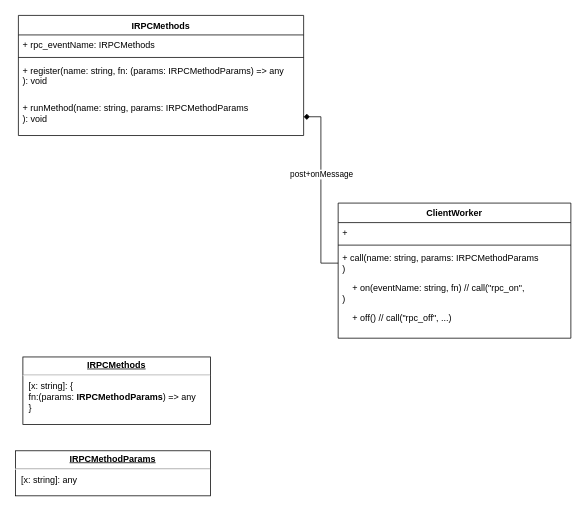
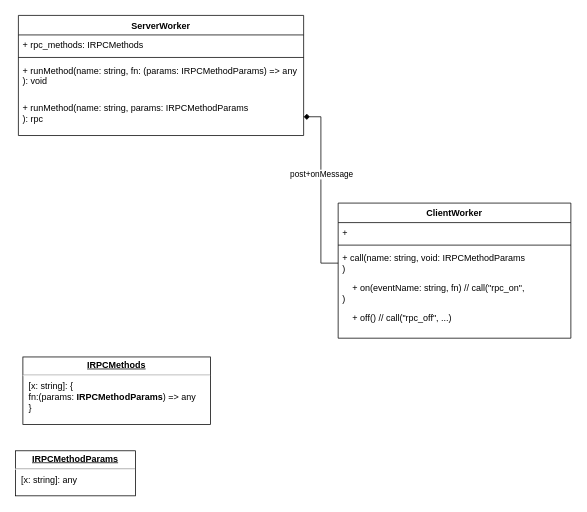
  <mxCell id="0" />
  <mxCell id="1" parent="0" />
  <mxCell id="2" style="edgeStyle=orthogonalEdgeStyle;rounded=0;orthogonalLoop=1;jettySize=auto;html=1;endArrow=diamond;" edge="1" parent="1" source="15" target="11"><mxGeometry relative="1" as="geometry" /></mxCell>
  <mxCell id="3" value="post+onMessage" style="edgeLabel;html=1;align=center;verticalAlign=middle;resizable=0;points=[];" vertex="1" connectable="0" parent="2"><mxGeometry x="0.176" relative="1" as="geometry"><mxPoint as="offset" /></mxGeometry></mxCell>
  <mxCell id="4" value="&lt;p style=&quot;margin: 0px ; margin-top: 4px ; text-align: center ; text-decoration: underline&quot;&gt;&lt;b&gt;IRPCMethods&lt;/b&gt;&lt;/p&gt;&lt;hr&gt;&lt;p style=&quot;margin: 0px ; margin-left: 8px&quot;&gt;[x: string]: {&lt;/p&gt;&lt;p style=&quot;margin: 0px ; margin-left: 8px&quot;&gt;fn:(params:&amp;nbsp;&lt;b style=&quot;text-align: center&quot;&gt;IRPCMethodParams&lt;/b&gt;) =&amp;gt; any&lt;/p&gt;&lt;p style=&quot;margin: 0px ; margin-left: 8px&quot;&gt;}&lt;/p&gt;" style="verticalAlign=top;align=left;overflow=fill;fontSize=12;fontFamily=Helvetica;html=1;" vertex="1" parent="1"><mxGeometry x="30" y="475" width="250" height="90" as="geometry" /></mxCell>
- <mxCell id="5" value="&lt;p style=&quot;margin: 0px ; margin-top: 4px ; text-align: center ; text-decoration: underline&quot;&gt;&lt;b&gt;IRPCMethodParams&lt;/b&gt;&lt;/p&gt;&lt;hr&gt;&lt;p style=&quot;margin: 0px ; margin-left: 8px&quot;&gt;[x: string]: any&lt;/p&gt;" style="verticalAlign=top;align=left;overflow=fill;fontSize=12;fontFamily=Helvetica;html=1;" vertex="1" parent="1"><mxGeometry x="20" y="600" width="260" height="60" as="geometry" /></mxCell>
+ <mxCell id="5" value="&lt;p style=&quot;margin: 0px ; margin-top: 4px ; text-align: center ; text-decoration: underline&quot;&gt;&lt;b&gt;IRPCMethodParams&lt;/b&gt;&lt;/p&gt;&lt;hr&gt;&lt;p style=&quot;margin: 0px ; margin-left: 8px&quot;&gt;[x: string]: any&lt;/p&gt;" style="verticalAlign=top;align=left;overflow=fill;fontSize=12;fontFamily=Helvetica;html=1;" vertex="1" parent="1"><mxGeometry x="20" y="600" width="160" height="60" as="geometry" /></mxCell>
  <mxCell id="6" style="edgeStyle=orthogonalEdgeStyle;rounded=0;orthogonalLoop=1;jettySize=auto;html=1;exitX=0.5;exitY=1;exitDx=0;exitDy=0;" edge="1" parent="1" source="5" target="5"><mxGeometry relative="1" as="geometry" /></mxCell>
- <mxCell id="7" value="IRPCMethods" style="swimlane;fontStyle=1;align=center;verticalAlign=top;childLayout=stackLayout;horizontal=1;startSize=26;horizontalStack=0;resizeParent=1;resizeParentMax=0;resizeLast=0;collapsible=1;marginBottom=0;" vertex="1" parent="1"><mxGeometry x="24" y="20" width="380" height="160" as="geometry"><mxRectangle x="70" y="80" width="110" height="26" as="alternateBounds" /></mxGeometry></mxCell>
- <mxCell id="8" value="+ rpc_eventName: IRPCMethods" style="text;strokeColor=none;fillColor=none;align=left;verticalAlign=top;spacingLeft=4;spacingRight=4;overflow=hidden;rotatable=0;points=[[0,0.5],[1,0.5]];portConstraint=eastwest;" vertex="1" parent="7"><mxGeometry y="26" width="380" height="26" as="geometry" /></mxCell>
+ <mxCell id="7" value="ServerWorker" style="swimlane;fontStyle=1;align=center;verticalAlign=top;childLayout=stackLayout;horizontal=1;startSize=26;horizontalStack=0;resizeParent=1;resizeParentMax=0;resizeLast=0;collapsible=1;marginBottom=0;" vertex="1" parent="1"><mxGeometry x="24" y="20" width="380" height="160" as="geometry"><mxRectangle x="70" y="80" width="110" height="26" as="alternateBounds" /></mxGeometry></mxCell>
+ <mxCell id="8" value="+ rpc_methods: IRPCMethods" style="text;strokeColor=none;fillColor=none;align=left;verticalAlign=top;spacingLeft=4;spacingRight=4;overflow=hidden;rotatable=0;points=[[0,0.5],[1,0.5]];portConstraint=eastwest;" vertex="1" parent="7"><mxGeometry y="26" width="380" height="26" as="geometry" /></mxCell>
  <mxCell id="9" value="" style="line;strokeWidth=1;fillColor=none;align=left;verticalAlign=middle;spacingTop=-1;spacingLeft=3;spacingRight=3;rotatable=0;labelPosition=right;points=[];portConstraint=eastwest;" vertex="1" parent="7"><mxGeometry y="52" width="380" height="8" as="geometry" /></mxCell>
- <mxCell id="10" value="+ register(name: string, fn: (params: IRPCMethodParams) =&gt; any&#10;): void" style="text;strokeColor=none;fillColor=none;align=left;verticalAlign=top;spacingLeft=4;spacingRight=4;overflow=hidden;rotatable=0;points=[[0,0.5],[1,0.5]];portConstraint=eastwest;" vertex="1" parent="7"><mxGeometry y="60" width="380" height="50" as="geometry" /></mxCell>
- <mxCell id="11" value="+ runMethod(name: string, params: IRPCMethodParams&#10;): void" style="text;strokeColor=none;fillColor=none;align=left;verticalAlign=top;spacingLeft=4;spacingRight=4;overflow=hidden;rotatable=0;points=[[0,0.5],[1,0.5]];portConstraint=eastwest;" vertex="1" parent="7"><mxGeometry y="110" width="380" height="50" as="geometry" /></mxCell>
+ <mxCell id="10" value="+ runMethod(name: string, fn: (params: IRPCMethodParams) =&gt; any&#10;): void" style="text;strokeColor=none;fillColor=none;align=left;verticalAlign=top;spacingLeft=4;spacingRight=4;overflow=hidden;rotatable=0;points=[[0,0.5],[1,0.5]];portConstraint=eastwest;" vertex="1" parent="7"><mxGeometry y="60" width="380" height="50" as="geometry" /></mxCell>
+ <mxCell id="11" value="+ runMethod(name: string, params: IRPCMethodParams&#10;): rpc" style="text;strokeColor=none;fillColor=none;align=left;verticalAlign=top;spacingLeft=4;spacingRight=4;overflow=hidden;rotatable=0;points=[[0,0.5],[1,0.5]];portConstraint=eastwest;" vertex="1" parent="7"><mxGeometry y="110" width="380" height="50" as="geometry" /></mxCell>
  <mxCell id="12" value="ClientWorker" style="swimlane;fontStyle=1;align=center;verticalAlign=top;childLayout=stackLayout;horizontal=1;startSize=26;horizontalStack=0;resizeParent=1;resizeParentMax=0;resizeLast=0;collapsible=1;marginBottom=0;" vertex="1" parent="1"><mxGeometry x="450" y="270" width="310" height="180" as="geometry" /></mxCell>
  <mxCell id="13" value="+ " style="text;strokeColor=none;fillColor=none;align=left;verticalAlign=top;spacingLeft=4;spacingRight=4;overflow=hidden;rotatable=0;points=[[0,0.5],[1,0.5]];portConstraint=eastwest;" vertex="1" parent="12"><mxGeometry y="26" width="310" height="26" as="geometry" /></mxCell>
  <mxCell id="14" value="" style="line;strokeWidth=1;fillColor=none;align=left;verticalAlign=middle;spacingTop=-1;spacingLeft=3;spacingRight=3;rotatable=0;labelPosition=right;points=[];portConstraint=eastwest;" vertex="1" parent="12"><mxGeometry y="52" width="310" height="8" as="geometry" /></mxCell>
- <mxCell id="15" value="+ call(name: string, params: IRPCMethodParams&#10;)" style="text;strokeColor=none;fillColor=none;align=left;verticalAlign=top;spacingLeft=4;spacingRight=4;overflow=hidden;rotatable=0;points=[[0,0.5],[1,0.5]];portConstraint=eastwest;" vertex="1" parent="12"><mxGeometry y="60" width="310" height="40" as="geometry" /></mxCell>
+ <mxCell id="15" value="+ call(name: string, void: IRPCMethodParams&#10;)" style="text;strokeColor=none;fillColor=none;align=left;verticalAlign=top;spacingLeft=4;spacingRight=4;overflow=hidden;rotatable=0;points=[[0,0.5],[1,0.5]];portConstraint=eastwest;" vertex="1" parent="12"><mxGeometry y="60" width="310" height="40" as="geometry" /></mxCell>
  <mxCell id="16" value="    + on(eventName: string, fn) // call(&quot;rpc_on&quot;, &#10;)" style="text;strokeColor=none;fillColor=none;align=left;verticalAlign=top;spacingLeft=4;spacingRight=4;overflow=hidden;rotatable=0;points=[[0,0.5],[1,0.5]];portConstraint=eastwest;" vertex="1" parent="12"><mxGeometry y="100" width="310" height="40" as="geometry" /></mxCell>
  <mxCell id="17" value="    + off() // call(&quot;rpc_off&quot;, ...)" style="text;strokeColor=none;fillColor=none;align=left;verticalAlign=top;spacingLeft=4;spacingRight=4;overflow=hidden;rotatable=0;points=[[0,0.5],[1,0.5]];portConstraint=eastwest;" vertex="1" parent="12"><mxGeometry y="140" width="310" height="40" as="geometry" /></mxCell>
